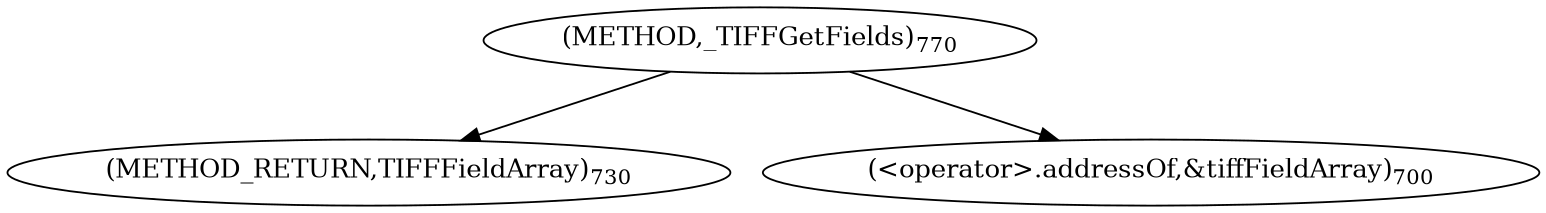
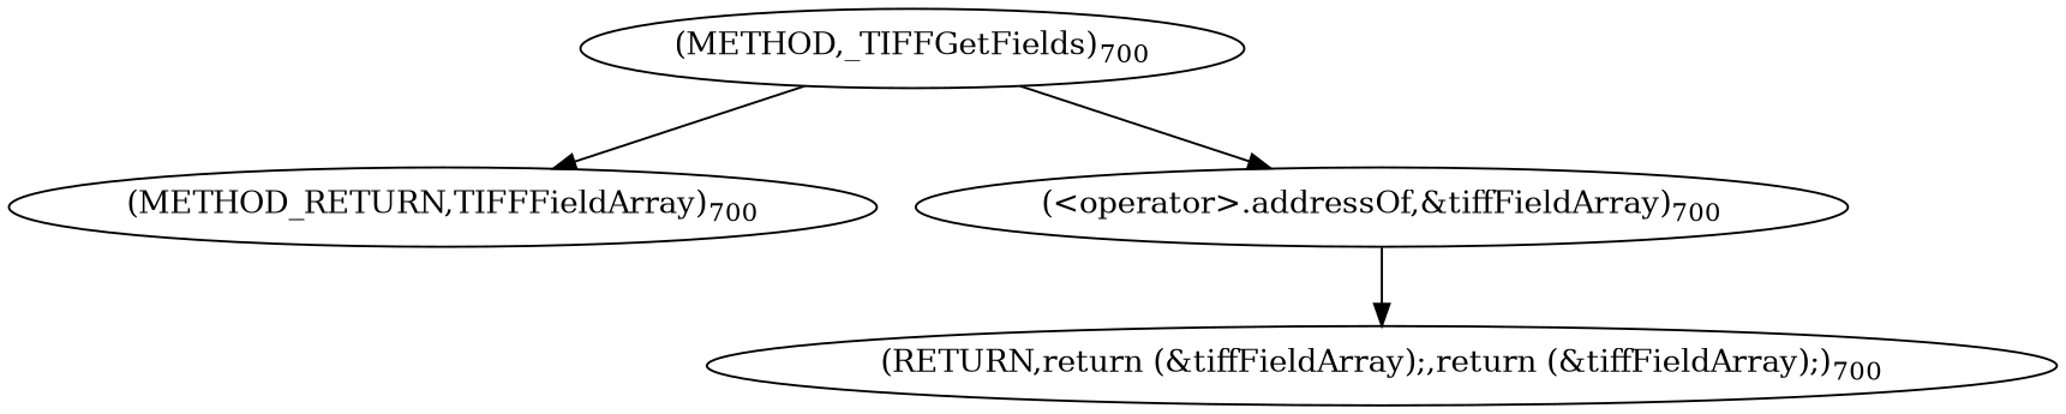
  digraph {
-   n2 [label=<(METHOD_RETURN,TIFFFieldArray)<SUB>730</SUB>>]
+   n1 [label=<(RETURN,return (&amp;tiffFieldArray);,return (&amp;tiffFieldArray);)<SUB>700</SUB>>]
+   n2 [label=<(METHOD_RETURN,TIFFFieldArray)<SUB>700</SUB>>]
    n3 [label=<(&lt;operator&gt;.addressOf,&amp;tiffFieldArray)<SUB>700</SUB>>]
-   n4 [label=<(METHOD,_TIFFGetFields)<SUB>770</SUB>>]
+   n4 [label=<(METHOD,_TIFFGetFields)<SUB>700</SUB>>]
+   n3 -> n1
    n4 -> n2
    n4 -> n3
  }
